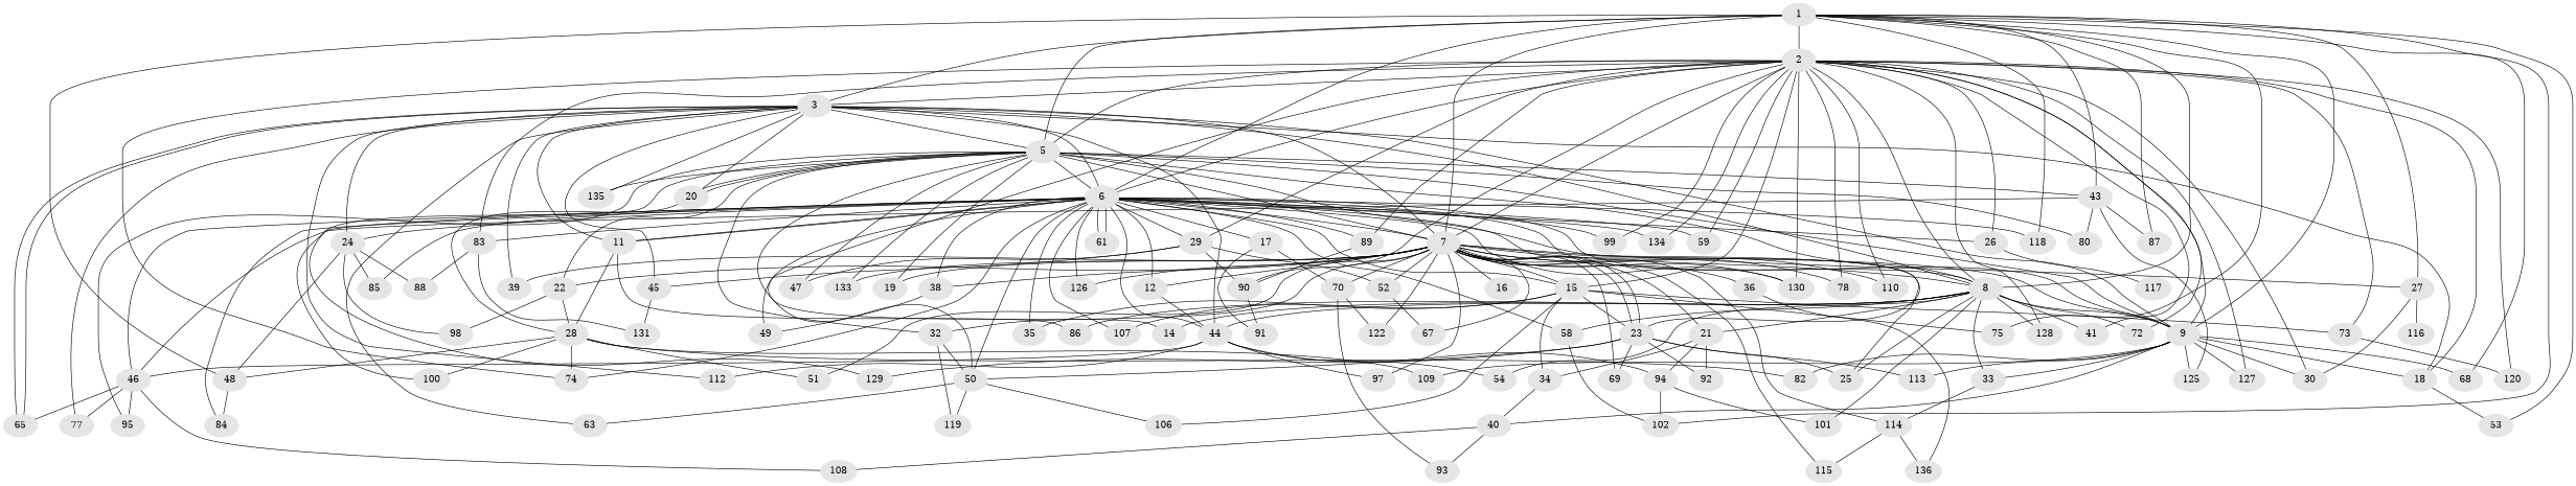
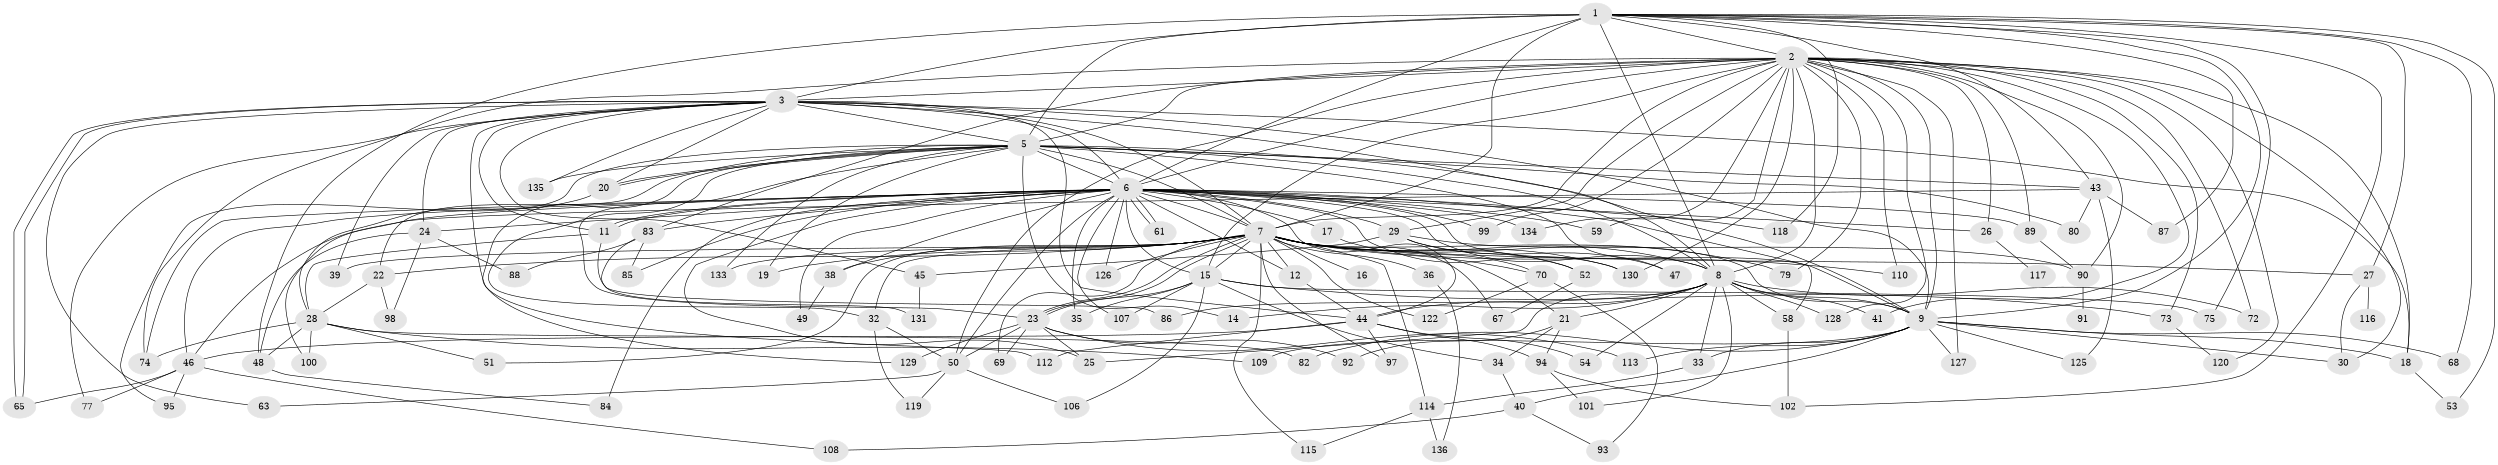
  graph {
    node [color=gray90 style=filled]
    1 [super="+4"]
    2 [super="+57"]
    3 [super="+62"]
    5 [super="+132"]
    6 [super="+71"]
    7 [super="+10"]
    8 [super="+111"]
    9 [super="+13"]
    27 [super="+66"]
    43 [super="+105"]
    48 [super="+123"]
    53
    n13 [label=75]
    68
    87
    102 [super="+121"]
    118
    15 [super="+31"]
    18 [super="+64"]
    26
    29 [super="+60"]
    30
    41 [super="+96"]
    50 [super="+56"]
    59
    72
    73
    74
-   79 [label=78]
+   79
    83
    89
    99
    110
    120
    127
    128
    130
    134
    90
    11 [super="+103"]
    20 [super="+42"]
    24 [super="+76"]
    39
    44 [super="+77"]
    45
    63
    65
    n48 [label=77]
    112
    135
    14
    19
    22 [super="+104"]
    23 [super="+124"]
    32
    47
    80
    95
    129
    133
    17
    12
    25 [super="+37"]
    35
    38
    46 [super="+75"]
    49
    58
    61
    84
    85
    100
    107
    126
    16
    21
    36
    51
    52
    67
    69
    70
    97
    114
    115
    122
    33
    54
    86
    101
    40
    82
    109
    113
    125
    116
    34
    106
    91
    117
    119
    88
    131
    28 [super="+81"]
    98
    94
    92
    108
    136
    93
    1 -- 2 [weight=2]
    1 -- 3 [weight=2]
    1 -- 5 [weight=2]
    1 -- 6 [weight=2]
    1 -- 7 [weight=4]
    1 -- 8 [weight=2]
    1 -- 9 [weight=2]
    1 -- 27
    1 -- 43
    1 -- 48
    1 -- 53
    1 -- n13
    1 -- 68
    1 -- 87
    1 -- 102
    1 -- 118
    2 -- 3
    2 -- 5
    2 -- 6
    2 -- 7 [weight=2]
    2 -- 8
    2 -- 9
    2 -- 15
    2 -- 18
    2 -- 26
    2 -- 29
    2 -- 30
    2 -- 41
    2 -- 50
    2 -- 59
    2 -- 72
    2 -- 73
    2 -- 74
    2 -- 79
    2 -- 83
    2 -- 89
    2 -- 99
    2 -- 110
    2 -- 120
    2 -- 127
    2 -- 128
    2 -- 130
    2 -- 134
    2 -- 90
    3 -- 5
    3 -- 6
    3 -- 7 [weight=2]
    3 -- 8
    3 -- 9
    3 -- 18
    3 -- 11
    3 -- 20
    3 -- 24
    3 -- 39
    3 -- 44
    3 -- 45
    3 -- 63
    3 -- 65
    3 -- 65
    3 -- n48
    3 -- 112
    3 -- 135
    5 -- 6 [weight=2]
    5 -- 7 [weight=2]
    5 -- 8
    5 -- 9 [weight=2]
    5 -- 43
    5 -- 20
    5 -- 20
    5 -- 135
    5 -- 14
    5 -- 19
    5 -- 22
    5 -- 23
    5 -- 32
    5 -- 47
    5 -- 80
    5 -- 95
    5 -- 129
    5 -- 133
    6 -- 7 [weight=2]
    6 -- 8
    6 -- 9
    6 -- 118
    6 -- 15
    6 -- 26
    6 -- 29 [weight=2]
    6 -- 50
    6 -- 59
    6 -- 74
    6 -- 83
    6 -- 89
    6 -- 99
    6 -- 130
    6 -- 134
    6 -- 11
    6 -- 11
    6 -- 24 [weight=2]
    6 -- 44
    6 -- 17
    6 -- 12
    6 -- 25
    6 -- 35
    6 -- 38
    6 -- 46
    6 -- 49
    6 -- 58
    6 -- 61
    6 -- 61
    6 -- 84
    6 -- 85
    6 -- 100
    6 -- 107
    6 -- 126
    7 -- 8 [weight=2]
    7 -- 9 [weight=2]
    7 -- 27
    7 -- 15
    7 -- 79
    7 -- 110
    7 -- 130
    7 -- 39
    7 -- 19
    7 -- 22
    7 -- 23
    7 -- 23
    7 -- 32
    7 -- 133
    7 -- 12
    7 -- 38
    7 -- 126
    7 -- 16 [weight=2]
    7 -- 21
    7 -- 36 [weight=2]
    7 -- 51
    7 -- 52
    7 -- 67
    7 -- 69
    7 -- 70
    7 -- 97
    7 -- 114
    7 -- 115
    7 -- 122
    8 -- 9
    8 -- 41
    8 -- 72
    8 -- 128
    8 -- 44
    8 -- 14
    8 -- 25
    8 -- 58
    8 -- 21 [weight=2]
    8 -- 33
    8 -- 54
    8 -- 86
    8 -- 101
    9 -- 68
    9 -- 18
    9 -- 30
    9 -- 127
    9 -- 33
    9 -- 40
    9 -- 82
    9 -- 109
    9 -- 113
    9 -- 125
    27 -- 30
    27 -- 116
    43 -- 87
    43 -- 80
    43 -- 46
    43 -- 125
    48 -- 84
    15 -- n13
    15 -- 73
    15 -- 23
    15 -- 35
    15 -- 107
    15 -- 34
    15 -- 106
    18 -- 53
    26 -- 117
    29 -- 90
    29 -- 45
    29 -- 47
    29 -- 52
    50 -- 63
    50 -- 106
    50 -- 119
    73 -- 120
    83 -- 88
    83 -- 131
    89 -- 90
    90 -- 91
    11 -- 86
    11 -- 28
    20 -- 28
    24 -- 48
-   24 -- 85
+   83 -- 85
    24 -- 88
    24 -- 98
    44 -- 112
    44 -- 46
    44 -- 97
    44 -- 54
    44 -- 94
    45 -- 131
    22 -- 28
    22 -- 98
    23 -- 50
    23 -- 129
    23 -- 25
    23 -- 69
    23 -- 113
    23 -- 92
    32 -- 50
    32 -- 119
    17 -- 70
-   17 -- 91
    12 -- 44
    38 -- 49
    46 -- 65
    46 -- n48
    46 -- 95
    46 -- 108
    58 -- 102
    21 -- 34
    21 -- 94
    21 -- 92
    36 -- 136
    52 -- 67
    70 -- 122
    70 -- 93
    114 -- 115
    114 -- 136
    33 -- 114
    40 -- 108
    40 -- 93
    34 -- 40
    28 -- 48
    28 -- 74
    28 -- 100
    28 -- 51
    28 -- 82
    28 -- 109
    94 -- 102
    94 -- 101
  }
